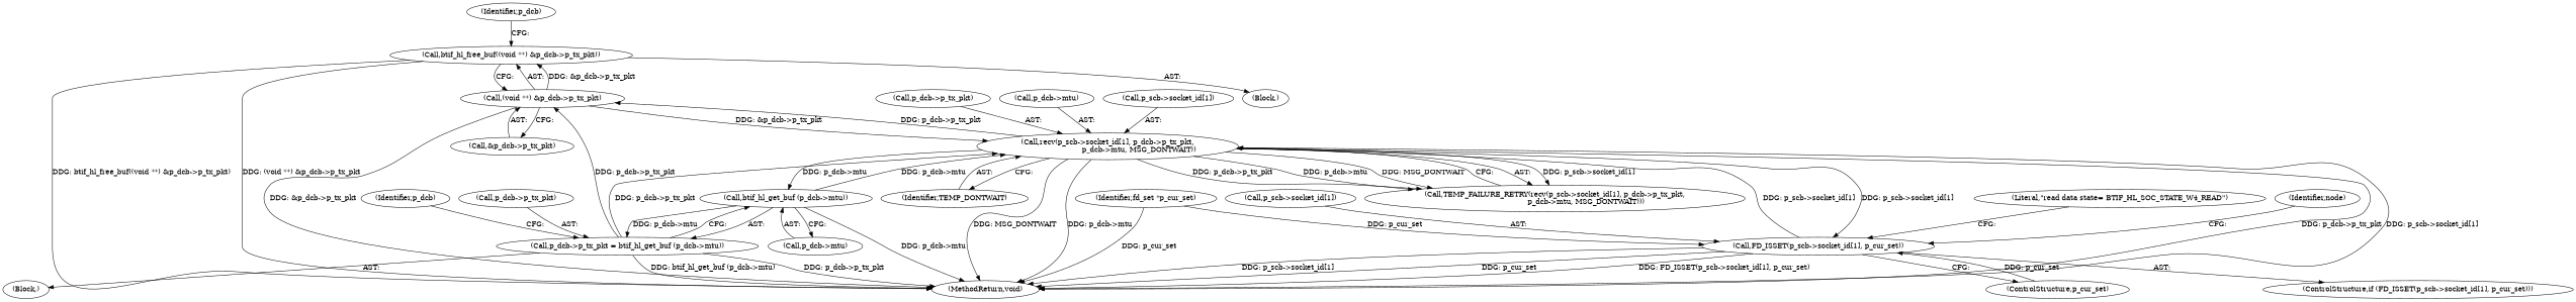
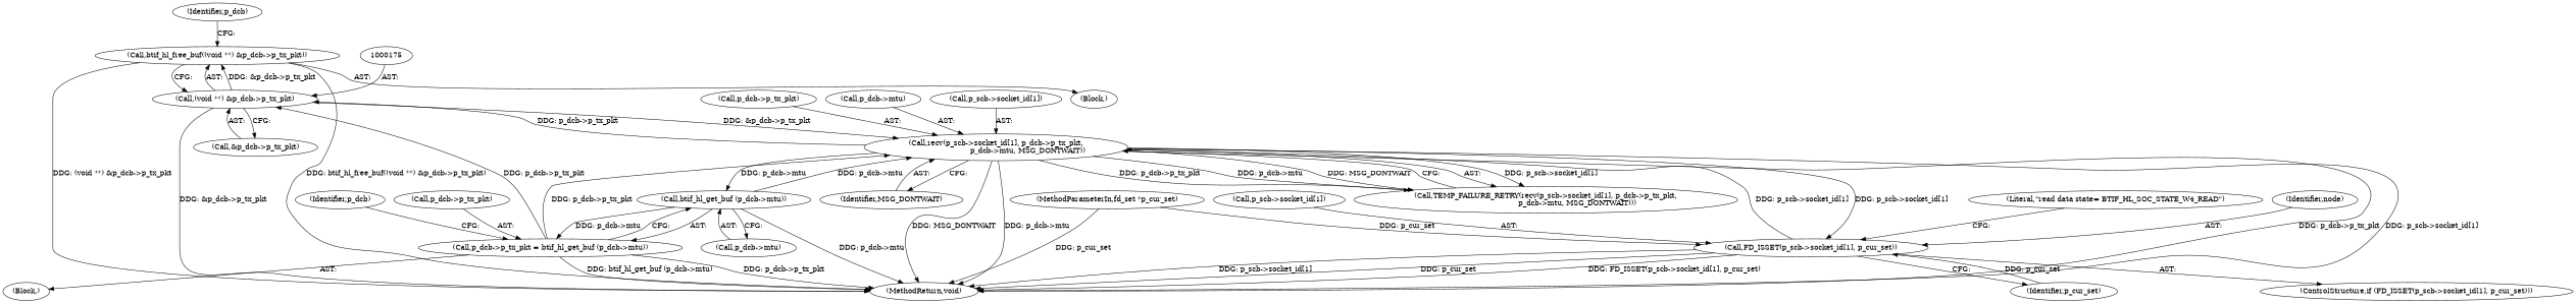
  digraph {
    n1 [label="(Call,btif_hl_free_buf((void **) &p_dcb->p_tx_pkt))"]
    n2 [label="(Call,(void **) &p_dcb->p_tx_pkt)"]
    n3 [label="(MethodReturn,void)"]
    n4 [label="(Block,)"]
    n5 [label="(Call,recv(p_scb->socket_id[1], p_dcb->p_tx_pkt,\n                            p_dcb->mtu, MSG_DONTWAIT))"]
    n6 [label="(Call,&p_dcb->p_tx_pkt)"]
    n7 [label="(Call,btif_hl_get_buf (p_dcb->mtu))"]
    n8 [label="(Call,FD_ISSET(p_scb->socket_id[1], p_cur_set))"]
-   n9 [label="(Identifier,TEMP_DONTWAIT)"]
+   n9 [label="(Identifier,MSG_DONTWAIT)"]
    n10 [label="(Call,TEMP_FAILURE_RETRY(recv(p_scb->socket_id[1], p_dcb->p_tx_pkt,\n                            p_dcb->mtu, MSG_DONTWAIT)))"]
    n11 [label="(Call,p_dcb->p_tx_pkt = btif_hl_get_buf (p_dcb->mtu))"]
    n12 [label="(Block,)"]
    n13 [label="(Call,p_dcb->mtu)"]
-   n14 [label="(ControlStructure,p_cur_set)"]
+   n14 [label="(Identifier,p_cur_set)"]
    n15 [label="(ControlStructure,if (FD_ISSET(p_scb->socket_id[1], p_cur_set)))"]
-   n16 [label="(Identifier,fd_set *p_cur_set)"]
+   n16 [label="(MethodParameterIn,fd_set *p_cur_set)"]
    n17 [label="(Call,p_dcb->p_tx_pkt)"]
    n18 [label="(Call,p_dcb->mtu)"]
    n19 [label="(Call,p_scb->socket_id[1])"]
    n20 [label="(Literal,\"read data state= BTIF_HL_SOC_STATE_W4_READ\")"]
    n21 [label="(Identifier,p_dcb)"]
    n22 [label="(Identifier,node)"]
    n23 [label="(Call,p_scb->socket_id[1])"]
    n24 [label="(Call,p_dcb->p_tx_pkt)"]
    n25 [label="(Identifier,p_dcb)"]
+   1000175
    n1 -> n2 [label="CFG: "]
    n1 -> n3 [label="DDG: btif_hl_free_buf((void **) &p_dcb->p_tx_pkt)"]
    n1 -> n3 [label="DDG: (void **) &p_dcb->p_tx_pkt"]
    n1 -> n4 [label="AST: "]
    n2 -> n1 [label="AST: "]
    n2 -> n1 [label="DDG: &p_dcb->p_tx_pkt"]
    n2 -> n3 [label="DDG: &p_dcb->p_tx_pkt"]
    n2 -> n5 [label="DDG: &p_dcb->p_tx_pkt"]
    n2 -> n6 [label="CFG: "]
    n5 -> n2 [label="DDG: p_dcb->p_tx_pkt"]
    n5 -> n3 [label="DDG: MSG_DONTWAIT"]
    n5 -> n3 [label="DDG: p_dcb->mtu"]
    n5 -> n3 [label="DDG: p_dcb->p_tx_pkt"]
    n5 -> n3 [label="DDG: p_scb->socket_id[1]"]
    n5 -> n7 [label="DDG: p_dcb->mtu"]
    n5 -> n8 [label="DDG: p_scb->socket_id[1]"]
    n5 -> n9 [label="CFG: "]
    n5 -> n10 [label="AST: "]
    n5 -> n10 [label="DDG: p_scb->socket_id[1]"]
    n5 -> n10 [label="DDG: p_dcb->p_tx_pkt"]
    n5 -> n10 [label="DDG: p_dcb->mtu"]
    n5 -> n10 [label="DDG: MSG_DONTWAIT"]
    n6 -> n2 [label="AST: "]
    n7 -> n3 [label="DDG: p_dcb->mtu"]
    n7 -> n5 [label="DDG: p_dcb->mtu"]
    n7 -> n11 [label="AST: "]
    n7 -> n11 [label="DDG: p_dcb->mtu"]
    n7 -> n13 [label="CFG: "]
    n8 -> n3 [label="DDG: p_cur_set"]
    n8 -> n3 [label="DDG: FD_ISSET(p_scb->socket_id[1], p_cur_set)"]
    n8 -> n3 [label="DDG: p_scb->socket_id[1]"]
    n8 -> n5 [label="DDG: p_scb->socket_id[1]"]
    n8 -> n14 [label="CFG: "]
    n8 -> n15 [label="AST: "]
    n9 -> n5 [label="AST: "]
    n10 -> n5 [label="CFG: "]
    n11 -> n2 [label="DDG: p_dcb->p_tx_pkt"]
    n11 -> n3 [label="DDG: btif_hl_get_buf (p_dcb->mtu)"]
    n11 -> n3 [label="DDG: p_dcb->p_tx_pkt"]
    n11 -> n5 [label="DDG: p_dcb->p_tx_pkt"]
    n11 -> n7 [label="CFG: "]
    n11 -> n12 [label="AST: "]
    n13 -> n7 [label="AST: "]
    n14 -> n8 [label="DDG: p_cur_set"]
    n16 -> n3 [label="DDG: p_cur_set"]
    n16 -> n8 [label="DDG: p_cur_set"]
    n17 -> n5 [label="AST: "]
    n18 -> n5 [label="AST: "]
    n19 -> n5 [label="AST: "]
    n20 -> n8 [label="CFG: "]
    n21 -> n11 [label="CFG: "]
-   n22 -> n8 [label="CFG: "]
+   n22 -> n8 [label="AST: "]
    n23 -> n8 [label="AST: "]
    n24 -> n11 [label="AST: "]
    n25 -> n1 [label="CFG: "]
+   1000175 -> n2 [label="AST: "]
  }
